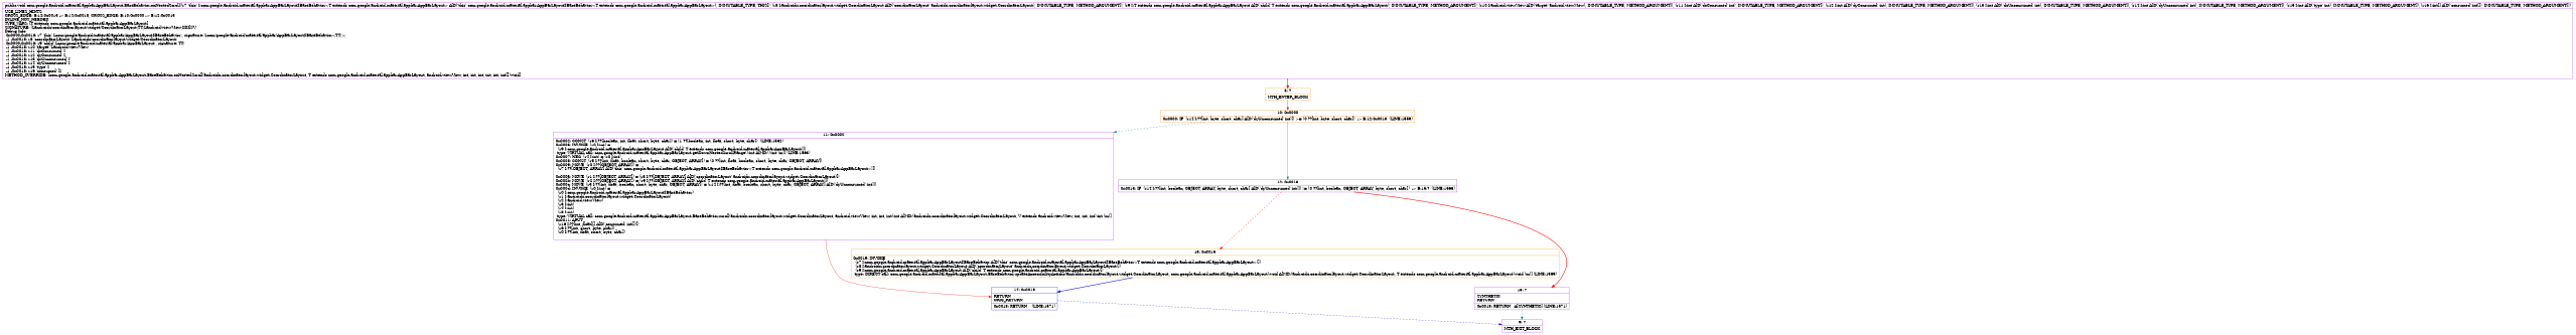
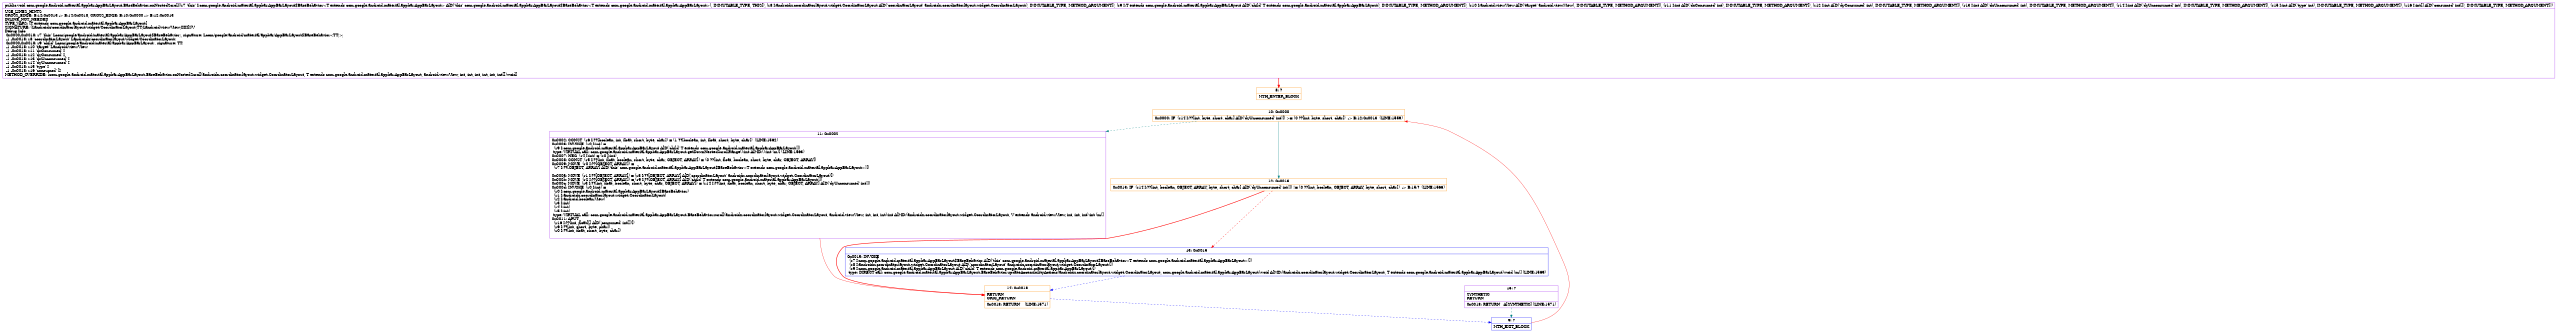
  digraph {
    node [color=purple shape=record]
    edge [color=red style=dashed]
    n1 [color=darkorange label="{8\:\ ?|MTH_ENTER_BLOCK\l}"]
    n2 [color=darkorange label="{10\:\ 0x0000|0x0000: IF  (r14 I:??[int, byte, short, char] A[D('dyUnconsumed' int)]) \>= (0 ??[int, byte, short, char])  \-\> B:12:0x0013  (LINE:1559)\l}"]
-   n3 [label="{11\:\ 0x0002|0x0002: CONST  (r6 I:??[boolean, int, float, short, byte, char]) = (1 ??[boolean, int, float, short, byte, char])  (LINE:1562)\l0x0003: INVOKE  (r0 I:int) = \l  (r9 I:com.google.android.material.appbar.AppBarLayout A[D('child' T extends com.google.android.material.appbar.AppBarLayout)])\l type: VIRTUAL call: com.google.android.material.appbar.AppBarLayout.getDownNestedScrollRange():int A[MD:():int (m)] (LINE:1563)\l0x0007: NEG  (r4 I:int) = (r0 I:int) \l0x0008: CONST  (r5 I:??[int, float, boolean, short, byte, char, OBJECT, ARRAY]) = (0 ??[int, float, boolean, short, byte, char, OBJECT, ARRAY]) \l0x0009: MOVE  (r0 I:??[OBJECT, ARRAY]) = \l  (r7 I:??[OBJECT, ARRAY] A[D('this' com.google.android.material.appbar.AppBarLayout$BaseBehavior\<T extends com.google.android.material.appbar.AppBarLayout\>)])\l \l0x000a: MOVE  (r1 I:??[OBJECT, ARRAY]) = (r8 I:??[OBJECT, ARRAY] A[D('coordinatorLayout' androidx.coordinatorlayout.widget.CoordinatorLayout)]) \l0x000b: MOVE  (r2 I:??[OBJECT, ARRAY]) = (r9 I:??[OBJECT, ARRAY] A[D('child' T extends com.google.android.material.appbar.AppBarLayout)]) \l0x000c: MOVE  (r3 I:??[int, float, boolean, short, byte, char, OBJECT, ARRAY]) = (r14 I:??[int, float, boolean, short, byte, char, OBJECT, ARRAY] A[D('dyUnconsumed' int)]) \l0x000d: INVOKE  (r0 I:int) = \l  (r0 I:com.google.android.material.appbar.AppBarLayout$BaseBehavior)\l  (r1 I:androidx.coordinatorlayout.widget.CoordinatorLayout)\l  (r2 I:android.view.View)\l  (r3 I:int)\l  (r4 I:int)\l  (r5 I:int)\l type: VIRTUAL call: com.google.android.material.appbar.AppBarLayout.BaseBehavior.scroll(androidx.coordinatorlayout.widget.CoordinatorLayout, android.view.View, int, int, int):int A[MD:(androidx.coordinatorlayout.widget.CoordinatorLayout, V extends android.view.View, int, int, int):int (m)]\l0x0011: APUT  \l  (r16 I:??[int, float][] A[D('consumed' int[])])\l  (r6 I:??[int, short, byte, char])\l  (r0 I:??[int, float, short, byte, char])\l \l}"]
-   n4 [label="{12\:\ 0x0013|0x0013: IF  (r14 I:??[int, boolean, OBJECT, ARRAY, byte, short, char] A[D('dyUnconsumed' int)]) != (0 ??[int, boolean, OBJECT, ARRAY, byte, short, char])  \-\> B:15:?  (LINE:1566)\l}"]
-   n5 [color=blue label="{14\:\ 0x0018|RETURN\lORIG_RETURN\l|0x0018: RETURN    (LINE:1571)\l}"]
-   n6 [color=darkorange label="{13\:\ 0x0015|0x0015: INVOKE  \l  (r7 I:com.google.android.material.appbar.AppBarLayout$BaseBehavior A[D('this' com.google.android.material.appbar.AppBarLayout$BaseBehavior\<T extends com.google.android.material.appbar.AppBarLayout\>)])\l  (r8 I:androidx.coordinatorlayout.widget.CoordinatorLayout A[D('coordinatorLayout' androidx.coordinatorlayout.widget.CoordinatorLayout)])\l  (r9 I:com.google.android.material.appbar.AppBarLayout A[D('child' T extends com.google.android.material.appbar.AppBarLayout)])\l type: DIRECT call: com.google.android.material.appbar.AppBarLayout.BaseBehavior.updateAccessibilityActions(androidx.coordinatorlayout.widget.CoordinatorLayout, com.google.android.material.appbar.AppBarLayout):void A[MD:(androidx.coordinatorlayout.widget.CoordinatorLayout, T extends com.google.android.material.appbar.AppBarLayout):void (m)] (LINE:1569)\l}"]
+   n3 [label="{11\:\ 0x0002|0x0002: CONST  (r6 I:??[boolean, int, float, short, byte, char]) = (1 ??[boolean, int, float, short, byte, char])  (LINE:1562)\l0x0003: INVOKE  (r0 I:int) = \l  (r9 I:com.google.android.material.appbar.AppBarLayout A[D('child' T extends com.google.android.material.appbar.AppBarLayout)])\l type: VIRTUAL call: com.google.android.material.appbar.AppBarLayout.getDownNestedScrollRange():int A[MD:():int (m)] (LINE:1563)\l0x0007: NEG  (r4 I:int) = (r0 I:int) \l0x0008: CONST  (r5 I:??[int, float, boolean, short, byte, char, OBJECT, ARRAY]) = (0 ??[int, float, boolean, short, byte, char, OBJECT, ARRAY]) \l0x0009: MOVE  (r0 I:??[OBJECT, ARRAY]) = \l  (r7 I:??[OBJECT, ARRAY] A[D('this' com.google.android.material.appbar.AppBarLayout$BaseBehavior\<T extends com.google.android.material.appbar.AppBarLayout\>)])\l \l0x000a: MOVE  (r1 I:??[OBJECT, ARRAY]) = (r8 I:??[OBJECT, ARRAY] A[D('coordinatorLayout' androidx.coordinatorlayout.widget.CoordinatorLayout)]) \l0x000b: MOVE  (r2 I:??[OBJECT, ARRAY]) = (r9 I:??[OBJECT, ARRAY] A[D('child' T extends com.google.android.material.appbar.AppBarLayout)]) \l0x000c: MOVE  (r3 I:??[int, float, boolean, short, byte, char, OBJECT, ARRAY]) = (r14 I:??[int, float, boolean, short, byte, char, OBJECT, ARRAY] A[D('dyUnconsumed' int)]) \l0x000d: INVOKE  (r0 I:int) = \l  (r0 I:com.google.android.material.appbar.AppBarLayout$BaseBehavior)\l  (r1 I:androidx.coordinatorlayout.widget.CoordinatorLayout)\l  (r2 I:android.boolean.View)\l  (r3 I:int)\l  (r4 I:int)\l  (r5 I:int)\l type: VIRTUAL call: com.google.android.material.appbar.AppBarLayout.BaseBehavior.scroll(androidx.coordinatorlayout.widget.CoordinatorLayout, android.view.View, int, int, int):int A[MD:(androidx.coordinatorlayout.widget.CoordinatorLayout, V extends android.view.View, int, int, int):int (m)]\l0x0011: APUT  \l  (r16 I:??[int, float][] A[D('consumed' int[])])\l  (r6 I:??[int, short, byte, char])\l  (r0 I:??[int, float, short, byte, char])\l \l}"]
+   n4 [color=darkorange label="{12\:\ 0x0013|0x0013: IF  (r14 I:??[int, boolean, OBJECT, ARRAY, byte, short, char] A[D('dyUnconsumed' int)]) != (0 ??[int, boolean, OBJECT, ARRAY, byte, short, char])  \-\> B:15:?  (LINE:1566)\l}"]
+   n5 [color=darkorange label="{14\:\ 0x0018|RETURN\lORIG_RETURN\l|0x0018: RETURN    (LINE:1571)\l}"]
+   n6 [color=blue label="{13\:\ 0x0015|0x0015: INVOKE  \l  (r7 I:com.google.android.material.appbar.AppBarLayout$BaseBehavior A[D('this' com.google.android.material.appbar.AppBarLayout$BaseBehavior\<T extends com.google.android.material.appbar.AppBarLayout\>)])\l  (r8 I:androidx.coordinatorlayout.widget.CoordinatorLayout A[D('coordinatorLayout' androidx.coordinatorlayout.widget.CoordinatorLayout)])\l  (r9 I:com.google.android.material.appbar.AppBarLayout A[D('child' T extends com.google.android.material.appbar.AppBarLayout)])\l type: DIRECT call: com.google.android.material.appbar.AppBarLayout.BaseBehavior.updateAccessibilityActions(androidx.coordinatorlayout.widget.CoordinatorLayout, com.google.android.material.appbar.AppBarLayout):void A[MD:(androidx.coordinatorlayout.widget.CoordinatorLayout, T extends com.google.android.material.appbar.AppBarLayout):void (m)] (LINE:1569)\l}"]
    n7 [label="{15\:\ ?|SYNTHETIC\lRETURN\l|0x0018: RETURN   A[SYNTHETIC] (LINE:1571)\l}"]
-   n8 [label="{9\:\ ?|MTH_EXIT_BLOCK\l}"]
+   n8 [color=blue label="{9\:\ ?|MTH_EXIT_BLOCK\l}"]
    n9 [label="{public void com.google.android.material.appbar.AppBarLayout.BaseBehavior.onNestedScroll((r7 'this' I:com.google.android.material.appbar.AppBarLayout$BaseBehavior\<T extends com.google.android.material.appbar.AppBarLayout\> A[D('this' com.google.android.material.appbar.AppBarLayout$BaseBehavior\<T extends com.google.android.material.appbar.AppBarLayout\>), IMMUTABLE_TYPE, THIS]), (r8 I:androidx.coordinatorlayout.widget.CoordinatorLayout A[D('coordinatorLayout' androidx.coordinatorlayout.widget.CoordinatorLayout), IMMUTABLE_TYPE, METHOD_ARGUMENT]), (r9 I:T extends com.google.android.material.appbar.AppBarLayout A[D('child' T extends com.google.android.material.appbar.AppBarLayout), IMMUTABLE_TYPE, METHOD_ARGUMENT]), (r10 I:android.view.View A[D('target' android.view.View), IMMUTABLE_TYPE, METHOD_ARGUMENT]), (r11 I:int A[D('dxConsumed' int), IMMUTABLE_TYPE, METHOD_ARGUMENT]), (r12 I:int A[D('dyConsumed' int), IMMUTABLE_TYPE, METHOD_ARGUMENT]), (r13 I:int A[D('dxUnconsumed' int), IMMUTABLE_TYPE, METHOD_ARGUMENT]), (r14 I:int A[D('dyUnconsumed' int), IMMUTABLE_TYPE, METHOD_ARGUMENT]), (r15 I:int A[D('type' int), IMMUTABLE_TYPE, METHOD_ARGUMENT]), (r16 I:int[] A[D('consumed' int[]), IMMUTABLE_TYPE, METHOD_ARGUMENT]))  | USE_LINES_HINTS\lCROSS_EDGE: B:12:0x0013 \-\> B:14:0x0018, CROSS_EDGE: B:10:0x0000 \-\> B:12:0x0013\lINLINE_NOT_NEEDED\lTYPE_VARS: [T extends com.google.android.material.appbar.AppBarLayout]\lSIGNATURE: (Landroidx\/coordinatorlayout\/widget\/CoordinatorLayout;TT;Landroid\/view\/View;IIIII[I)V\lDebug Info:\l  0x0000\-0x0018: r7 'this' Lcom\/google\/android\/material\/appbar\/AppBarLayout$BaseBehavior;, signature: Lcom\/google\/android\/material\/appbar\/AppBarLayout$BaseBehavior\<TT;\>;\l  \-1 \-0x0018: r8 'coordinatorLayout' Landroidx\/coordinatorlayout\/widget\/CoordinatorLayout;\l  0x0000\-0x0018: r9 'child' Lcom\/google\/android\/material\/appbar\/AppBarLayout;, signature: TT;\l  \-1 \-0x0018: r10 'target' Landroid\/view\/View;\l  \-1 \-0x0018: r11 'dxConsumed' I\l  \-1 \-0x0018: r12 'dyConsumed' I\l  \-1 \-0x0018: r13 'dxUnconsumed' I\l  \-1 \-0x0018: r14 'dyUnconsumed' I\l  \-1 \-0x0018: r15 'type' I\l  \-1 \-0x0018: r16 'consumed' [I\lMETHOD_OVERRIDE: [com.google.android.material.appbar.AppBarLayout.BaseBehavior.onNestedScroll(androidx.coordinatorlayout.widget.CoordinatorLayout, T extends com.google.android.material.appbar.AppBarLayout, android.view.View, int, int, int, int, int, int[]):void]\l}"]
-   n1 -> n2 [style=solid]
+   n8 -> n2 [style=solid]
    n2 -> n3 [color=teal]
    n2 -> n4 [color=teal style=solid]
    n3 -> n5 [style=solid]
    n4 -> n6
-   n4 -> n7 [style=bold]
+   n4 -> n5 [style=bold]
    n5 -> n8 [color=blue]
-   n6 -> n5 [color=blue style=bold]
+   n6 -> n5 [color=blue]
    n7 -> n8 [color=teal]
    n9 -> n1 [style=bold]
  }
